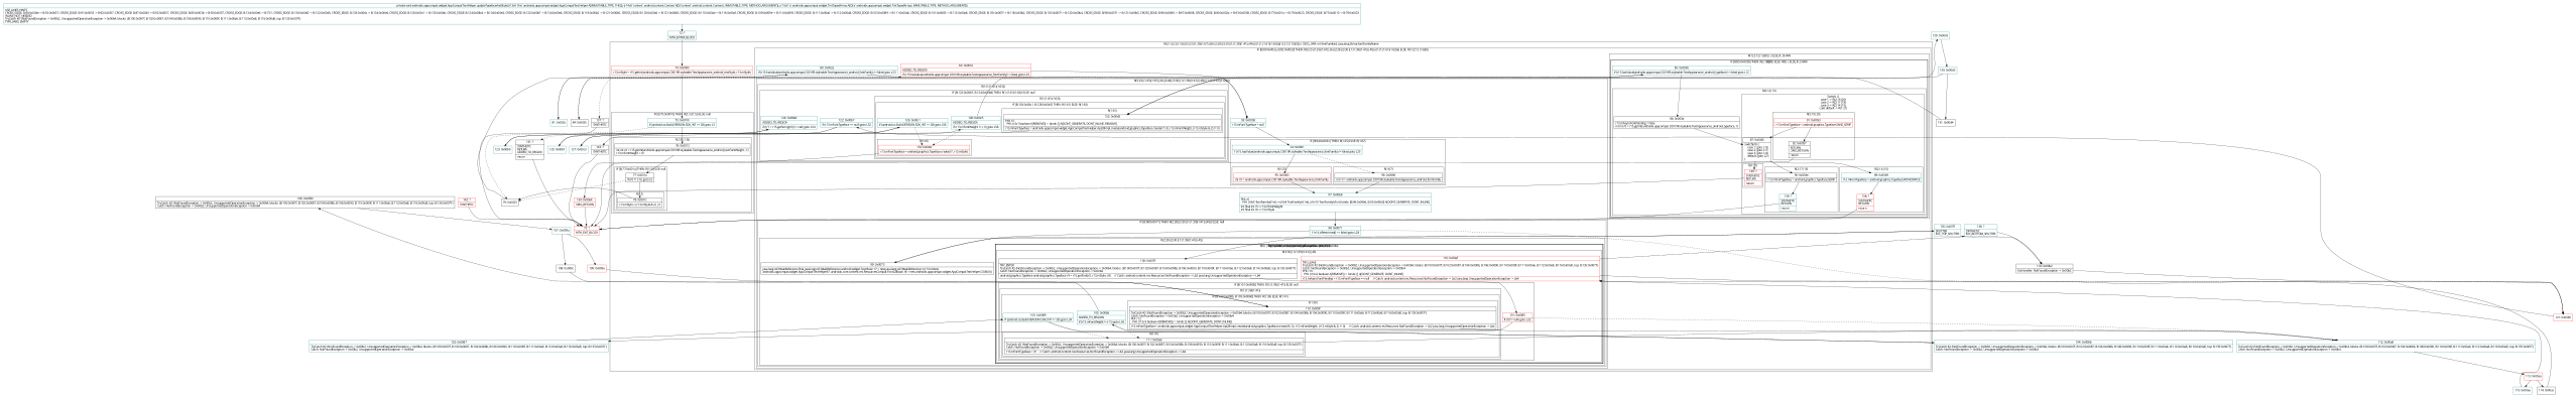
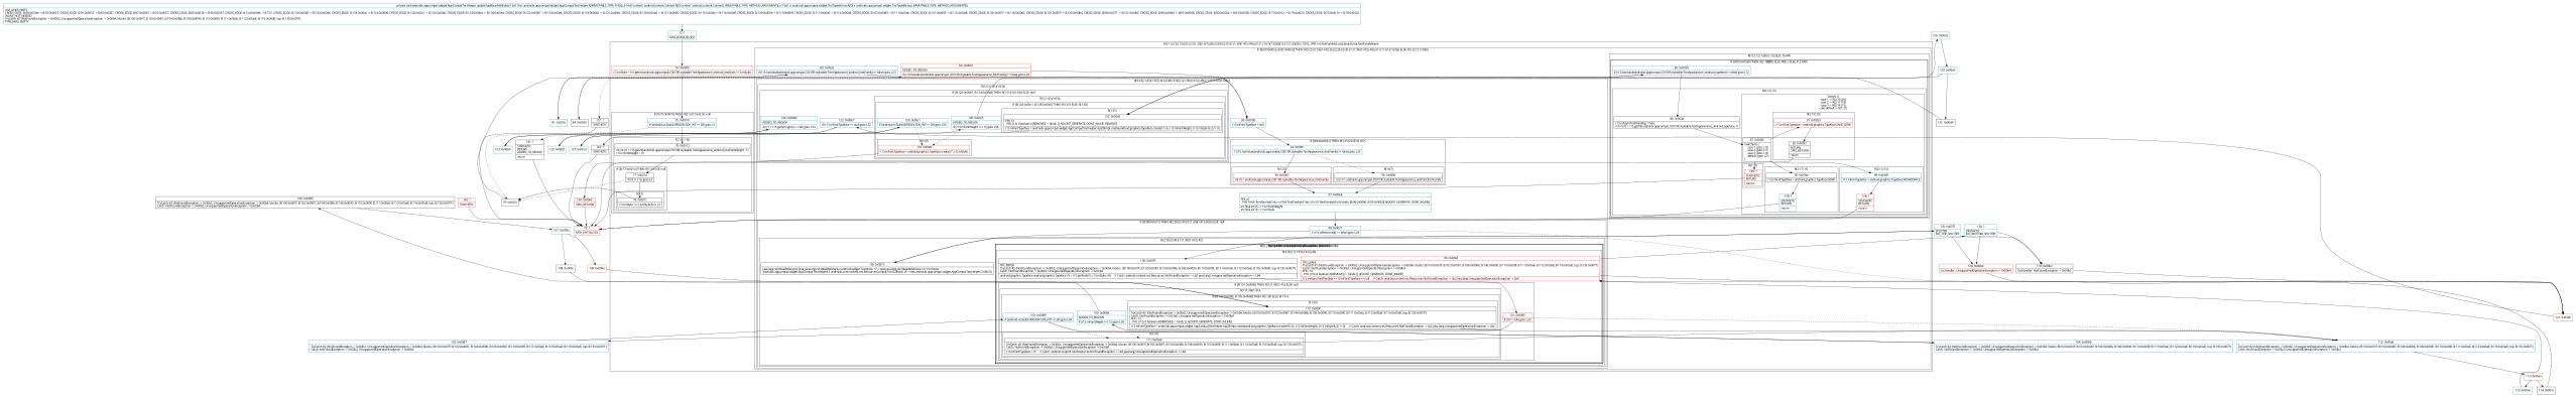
  digraph {
    fontname="Open Sans"
    node [color=teal fontname="Open Sans" shape=record]
    edge [fontname="Open Sans"]
    n1 [color=black label="{78\:\ 0x001c|r13.mStyle = (r13.mStyle & 2) \| 0\l}"]
    n2 [color=black label="{77\:\ 0x001a|if (r0 != (\-1)) goto L5\l}"]
    n3 [color=black label="{76\:\ 0x0012|int int r0 = r15.getInt(androidx.appcompat.C0019R.styleable.TextAppearance_android_textFontWeight, \-1)\lr13.mFontWeight = r0\l}"]
    n4 [label="{75\:\ 0x0010|if (android.os.Build.VERSION.SDK_INT \>= 28) goto L3\l}"]
    n5 [color=red label="{95\:\ 0x0063|int r0 = androidx.appcompat.C0019R.styleable.TextAppearance_fontFamily\l}"]
    n6 [color=black label="{96\:\ 0x0066|int r0 = androidx.appcompat.C0019R.styleable.TextAppearance_android_fontFamily\l}"]
    n7 [label="{94\:\ 0x0061|if (r15.hasValue(androidx.appcompat.C0019R.styleable.TextAppearance_fontFamily) != false) goto L25\l}"]
    n8 [color=black label="{110\:\ 0x009f|TryCatch #2 \{NotFoundException \-\> 0x00b2, UnsupportedOperationException \-\> 0x00b4, blocks: (B:100:0x007f, B:102:0x0087, B:104:0x008b, B:106:0x0090, B:110:0x009f, B:111:0x00a6, B:112:0x00a8, B:116:0x00af), top: B:135:0x007f \}\lCatch: NotFoundException \-\> 0x00b2, UnsupportedOperationException \-\> 0x00b4\lPHI: r12 \l  PHI: (r12v3 boolean A[REMOVE]) =  binds: [] A[DONT_GENERATE, DONT_INLINE]\l|r13.mFontTypeface = androidx.appcompat.widget.AppCompatTextHelper.Api28Impl.create(android.graphics.Typeface.create(r9, 0), r13.mFontWeight, (r13.mStyle & 2) != 0)     \/\/ Catch: android.content.res.Resources.NotFoundException \-\> Lb2 java.lang.UnsupportedOperationException \-\> Lb4\l}"]
    n9 [color=black label="{111\:\ 0x00a6|TryCatch #2 \{NotFoundException \-\> 0x00b2, UnsupportedOperationException \-\> 0x00b4, blocks: (B:100:0x007f, B:102:0x0087, B:104:0x008b, B:106:0x0090, B:110:0x009f, B:111:0x00a6, B:112:0x00a8, B:116:0x00af), top: B:135:0x007f \}\lCatch: NotFoundException \-\> 0x00b2, UnsupportedOperationException \-\> 0x00b4\l|r13.mFontTypeface = r9     \/\/ Catch: android.content.res.Resources.NotFoundException \-\> Lb2 java.lang.UnsupportedOperationException \-\> Lb4\l}"]
    n10 [label="{103\:\ 0x0089|if (android.os.Build.VERSION.SDK_INT \>= 28) goto L34\l}"]
    n11 [label="{105\:\ 0x008d|ADDED_TO_REGION\l|if (r13.mFontWeight != (\-1)) goto L36\l}"]
    n12 [color=red label="{101\:\ 0x0085|if (r9 != null) goto L32\l}"]
    n13 [color=black label="{100\:\ 0x007f|TRY_ENTER\lTryCatch #2 \{NotFoundException \-\> 0x00b2, UnsupportedOperationException \-\> 0x00b4, blocks: (B:100:0x007f, B:102:0x0087, B:104:0x008b, B:106:0x0090, B:110:0x009f, B:111:0x00a6, B:112:0x00a8, B:116:0x00af), top: B:135:0x007f \}\lCatch: NotFoundException \-\> 0x00b2, UnsupportedOperationException \-\> 0x00b4\l|android.graphics.Typeface android.graphics.Typeface r9 = r15.getFont(r0, r13.mStyle, r8)     \/\/ Catch: android.content.res.Resources.NotFoundException \-\> Lb2 java.lang.UnsupportedOperationException \-\> Lb4\l}"]
    n14 [color=red label="{116\:\ 0x00af|TRY_LEAVE\lTryCatch #2 \{NotFoundException \-\> 0x00b2, UnsupportedOperationException \-\> 0x00b4, blocks: (B:100:0x007f, B:102:0x0087, B:104:0x008b, B:106:0x0090, B:110:0x009f, B:111:0x00a6, B:112:0x00a8, B:116:0x00af), top: B:135:0x007f \}\lCatch: NotFoundException \-\> 0x00b2, UnsupportedOperationException \-\> 0x00b4\lPHI: r10 \l  PHI: (r10v2 boolean A[REMOVE]) =  binds: [] A[DONT_GENERATE, DONT_INLINE]\l|r13.mAsyncFontPending = r13.mFontTypeface == null     \/\/ Catch: android.content.res.Resources.NotFoundException \-\> Lb2 java.lang.UnsupportedOperationException \-\> Lb4\l}"]
    n15 [color=black label="{99\:\ 0x0073|java.lang.ref.WeakReference final java.lang.ref.WeakReference\<android.widget.TextView\> r7 = new java.lang.ref.WeakReference\<\>(r13.mView)\landroidx.appcompat.widget.AppCompatTextHelper$1 androidx.core.content.res.ResourcesCompat.FontCallback r8 = new androidx.appcompat.widget.AppCompatTextHelper.C00841()\l}"]
    n16 [label="{98\:\ 0x0071|if (r14.isRestricted() == false) goto L28\l}"]
    n17 [color=black label="{132\:\ 0x00d5|PHI: r3 \l  PHI: (r3v1 boolean A[REMOVE]) =  binds: [] A[DONT_GENERATE, DONT_INLINE, REMOVE]\l|r13.mFontTypeface = androidx.appcompat.widget.AppCompatTextHelper.Api28Impl.create(android.graphics.Typeface.create(r7, 0), r13.mFontWeight, (r13.mStyle & 2) != 0)\l}"]
    n18 [color=red label="{133\:\ 0x00dc|r13.mFontTypeface = android.graphics.Typeface.create(r7, r13.mStyle)\l}"]
    n19 [label="{126\:\ 0x00c1|if (android.os.Build.VERSION.SDK_INT \>= 28) goto L56\l}"]
    n20 [label="{128\:\ 0x00c5|ADDED_TO_REGION\l|if (r13.mFontWeight != (\-1)) goto L58\l}"]
    n21 [label="{122\:\ 0x00b7|if (r13.mFontTypeface == null) goto L52\l}"]
    n22 [label="{124\:\ 0x00bd|ADDED_TO_REGION\l|if ((r7 = r15.getString(r0)) != null) goto L54\l}"]
    n23 [label="{93\:\ 0x0058|r13.mFontTypeface = null\l}"]
    n24 [label="{97\:\ 0x0068|PHI: r0 \l  PHI: (r0v9 'fontFamilyId' int) = (r0v8 'fontFamilyId' int), (r0v10 'fontFamilyId' int) binds: [B:96:0x0066, B:95:0x0063] A[DONT_GENERATE, DONT_INLINE]\l|int final int r5 = r13.mFontWeight\lint final int r6 = r13.mStyle\l}"]
    n25 [color=red label="{91\:\ 0x0053|r13.mFontTypeface = android.graphics.Typeface.SANS_SERIF\l}"]
    n26 [color=black label="{92\:\ 0x0057|RETURN\lORIG_RETURN\l|return\l}"]
    n27 [color=black label="{90\:\ 0x004e|r13.mFontTypeface = android.graphics.Typeface.SERIF\l}"]
    n28 [label="{139\:\ ?|SYNTHETIC\lRETURN\l|return\l}"]
    n29 [label="{89\:\ 0x0049|r13.mFontTypeface = android.graphics.Typeface.MONOSPACE\l}"]
    n30 [color=red label="{138\:\ ?|SYNTHETIC\lRETURN\l|return\l}"]
    n31 [color=red label="{140\:\ ?|SYNTHETIC\lRETURN\l|return\l}"]
    n32 [color=black label="{87\:\ 0x0045|switch(r0) \{\l    case 1: goto L19;\l    case 2: goto L17;\l    case 3: goto L14;\l    default: goto L21;\l\}\l}"]
    n33 [color=black label="{86\:\ 0x003d|r13.mAsyncFontPending = false\lint int r0 = r15.getInt(androidx.appcompat.C0019R.styleable.TextAppearance_android_typeface, 1)\l}"]
    n34 [label="{85\:\ 0x003b|if (r15.hasValue(androidx.appcompat.C0019R.styleable.TextAppearance_android_typeface) != false) goto L12\l}"]
    n35 [label="{80\:\ 0x002a|if (r15.hasValue(androidx.appcompat.C0019R.styleable.TextAppearance_android_fontFamily) != false) goto L23\l}"]
    n36 [color=red label="{82\:\ 0x0032|ADDED_TO_REGION\l|if (r15.hasValue(androidx.appcompat.C0019R.styleable.TextAppearance_fontFamily) != false) goto L23\l}"]
    n37 [color=red label="{74\:\ 0x0000|r13.mStyle = r15.getInt(androidx.appcompat.C0019R.styleable.TextAppearance_android_textStyle, r13.mStyle)\l}"]
    n38 [color=black label="{79\:\ 0x0023}"]
    n39 [label="{112\:\ 0x00a8|TryCatch #2 \{NotFoundException \-\> 0x00b2, UnsupportedOperationException \-\> 0x00b4, blocks: (B:100:0x007f, B:102:0x0087, B:104:0x008b, B:106:0x0090, B:110:0x009f, B:111:0x00a6, B:112:0x00a8, B:116:0x00af), top: B:135:0x007f \}\lCatch: NotFoundException \-\> 0x00b2, UnsupportedOperationException \-\> 0x00b4\l}"]
    n40 [label="{104\:\ 0x008b|TryCatch #2 \{NotFoundException \-\> 0x00b2, UnsupportedOperationException \-\> 0x00b4, blocks: (B:100:0x007f, B:102:0x0087, B:104:0x008b, B:106:0x0090, B:110:0x009f, B:111:0x00a6, B:112:0x00a8, B:116:0x00af), top: B:135:0x007f \}\lCatch: NotFoundException \-\> 0x00b2, UnsupportedOperationException \-\> 0x00b4\l}"]
    n41 [color=black label="{106\:\ 0x0090|TryCatch #2 \{NotFoundException \-\> 0x00b2, UnsupportedOperationException \-\> 0x00b4, blocks: (B:100:0x007f, B:102:0x0087, B:104:0x008b, B:106:0x0090, B:110:0x009f, B:111:0x00a6, B:112:0x00a8, B:116:0x00af), top: B:135:0x007f \}\lCatch: NotFoundException \-\> 0x00b2, UnsupportedOperationException \-\> 0x00b4\l}"]
    n42 [label="{102\:\ 0x0087|TryCatch #2 \{NotFoundException \-\> 0x00b2, UnsupportedOperationException \-\> 0x00b4, blocks: (B:100:0x007f, B:102:0x0087, B:104:0x008b, B:106:0x0090, B:110:0x009f, B:111:0x00a6, B:112:0x00a8, B:116:0x00af), top: B:135:0x007f \}\lCatch: NotFoundException \-\> 0x00b2, UnsupportedOperationException \-\> 0x00b4\l}"]
    n43 [color=red label="{121\:\ 0x00b5}"]
    n44 [label="{136\:\ ?|SYNTHETIC\lEXC_BOTTOM_SPLITTER\l}"]
    n45 [label="{135\:\ 0x007f|SPLITTER\lEXC_TOP_SPLITTER\l}"]
    n46 [color=black label="{143\:\ ?|SYNTHETIC\l}"]
    n47 [color=red label="{134\:\ 0x00e4|ORIG_RETURN\l}"]
    n48 [label="{127\:\ 0x00c3}"]
    n49 [label="{129\:\ 0x00c8}"]
    n50 [label="{123\:\ 0x00b9}"]
    n51 [color=black label="{141\:\ ?|SYNTHETIC\lRETURN\lADDED_TO_REGION\l|return\l}"]
    n52 [label="{125\:\ 0x00bf}"]
    n53 [color=red label="{73\:\ ?|MTH_EXIT_BLOCK\l}"]
    n54 [color=black label="{137\:\ ?|SYNTHETIC\l}"]
    n55 [label="{81\:\ 0x002c}"]
    n56 [color=black label="{84\:\ 0x0035}"]
    n57 [color=black label="{118\:\ 0x00b2|ExcHandler: NotFoundException \-\> 0x00b2\l}"]
+   n58 [color=red label="{120\:\ 0x00b4|ExcHandler: UnsupportedOperationException \-\> 0x00b4\l}"]
    n59 [color=red label="{113\:\ 0x00aa}"]
    n60 [label="{107\:\ 0x009a}"]
    n61 [color=red label="{142\:\ ?|SYNTHETIC\l}"]
    n62 [label="{130\:\ 0x00d2}"]
    n63 [label="{72\:\ ?|MTH_ENTER_BLOCK\l}"]
    n64 [color=black label="{108\:\ 0x009c}"]
    n65 [color=red label="{109\:\ 0x009e}"]
    n66 [color=black label="{114\:\ 0x00ac}"]
    n67 [label="{115\:\ 0x00ae}"]
    n68 [color=black label="{131\:\ 0x00d4}"]
    n69 [label="{private void androidx.appcompat.widget.AppCompatTextHelper.updateTypefaceAndStyle((r13v0 'this' androidx.appcompat.widget.AppCompatTextHelper A[IMMUTABLE_TYPE, THIS]), (r14v0 'context' android.content.Context A[D('context' android.content.Context), IMMUTABLE_TYPE, METHOD_ARGUMENT]), (r15v0 'a' androidx.appcompat.widget.TintTypedArray A[D('a' androidx.appcompat.widget.TintTypedArray), IMMUTABLE_TYPE, METHOD_ARGUMENT]))  | USE_LINES_HINTS\lCROSS_EDGE: B:90:0x004e \-\> B:92:0x0057, CROSS_EDGE: B:91:0x0053 \-\> B:92:0x0057, CROSS_EDGE: B:87:0x0045 \-\> B:92:0x0057, CROSS_EDGE: B:85:0x003b \-\> B:92:0x0057, CROSS_EDGE: B:134:0x00e4 \-\> B:73:?, CROSS_EDGE: B:130:0x00d2 \-\> B:132:0x00d5, CROSS_EDGE: B:133:0x00dc \-\> B:134:0x00e4, CROSS_EDGE: B:126:0x00c1 \-\> B:133:0x00dc, CROSS_EDGE: B:124:0x00bd \-\> B:134:0x00e4, CROSS_EDGE: B:122:0x00b7 \-\> B:134:0x00e4, CROSS_EDGE: B:118:0x00b2 \-\> B:121:0x00b5, CROSS_EDGE: B:120:0x00b4 \-\> B:121:0x00b5, CROSS_EDGE: B:115:0x00ae \-\> B:116:0x00af, CROSS_EDGE: B:109:0x009e \-\> B:110:0x009f, CROSS_EDGE: B:111:0x00a6 \-\> B:112:0x00a8, CROSS_EDGE: B:103:0x0089 \-\> B:111:0x00a6, CROSS_EDGE: B:101:0x0085 \-\> B:112:0x00a8, CROSS_EDGE: B:135:0x007f \-\> B:118:0x00b2, CROSS_EDGE: B:135:0x007f \-\> B:120:0x00b4, CROSS_EDGE: B:98:0x0071 \-\> B:121:0x00b5, CROSS_EDGE: B:96:0x0066 \-\> B:97:0x0068, CROSS_EDGE: B:80:0x002a \-\> B:93:0x0058, CROSS_EDGE: B:77:0x001a \-\> B:79:0x0023, CROSS_EDGE: B:75:0x0010 \-\> B:79:0x0023\lINLINE_NOT_NEEDED\lTryCatch #2 \{NotFoundException \-\> 0x00b2, UnsupportedOperationException \-\> 0x00b4, blocks: (B:100:0x007f, B:102:0x0087, B:104:0x008b, B:106:0x0090, B:110:0x009f, B:111:0x00a6, B:112:0x00a8, B:116:0x00af), top: B:135:0x007f \}\lTYPE_VARS: EMPTY\l}"]
    subgraph cluster_1 {
      label="R(3:1|(2:3|(1:5))|(5:23|(1:25)(1:67)|26|(2:28|(3:30|(1:(1:39)(1:41))|45))|(1:(1:(1:61)(1:63))))(1:(2:12|13)(0))) | DECL_VAR: int fontFamilyId, java.lang.String fontFamilyName\l"
      n37
      subgraph cluster_2 {
        label="IF [B:75:0x0010] THEN: R(2:3|(1:5)) ELSE: null"
        n4
        subgraph cluster_3 {
          label="R(2:3|(1:5))"
          n3
          subgraph cluster_4 {
            label="IF [B:77:0x001a] THEN: R(1:5) ELSE: null"
            n2
            subgraph cluster_5 {
              label="R(1:5)"
              n1
            }
          }
        }
      }
      subgraph cluster_6 {
        label="IF [B:80:0x002a, B:82:0x0032] THEN: R(5:23|(1:25)(1:67)|26|(2:28|(3:30|(1:(1:39)(1:41))|45))|(1:(1:(1:61)(1:63)))) ELSE: R(1:(2:12|13)(0))"
        n35
        n36
        subgraph cluster_7 {
          label="R(5:23|(1:25)(1:67)|26|(2:28|(3:30|(1:(1:39)(1:41))|45))|(1:(1:(1:61)(1:63))))"
          n23
          n24
          subgraph cluster_8 {
            label="IF [B:94:0x0061] THEN: R(1:25) ELSE: R(1:67)"
            n7
            subgraph cluster_9 {
              label="R(1:25)"
              n5
            }
            subgraph cluster_10 {
              label="R(1:67)"
              n6
            }
          }
          subgraph cluster_11 {
            label="IF [B:98:0x0071] THEN: R(2:28|(3:30|(1:(1:39)(1:41))|45)) ELSE: null"
            n16
            subgraph cluster_12 {
              label="R(2:28|(3:30|(1:(1:39)(1:41))|45))"
              n15
              subgraph cluster_13 {
                label="Try: R(3:30|(1:(1:39)(1:41))|45) catches: R(0), R(0)"
                subgraph cluster_14 {
                  label="R(3:30|(1:(1:39)(1:41))|45)"
                  n13
                  n14
                  subgraph cluster_15 {
                    label="IF [B:101:0x0085] THEN: R(1:(1:39)(1:41)) ELSE: null"
                    n12
                    subgraph cluster_16 {
                      label="R(1:(1:39)(1:41))"
                      subgraph cluster_17 {
                        label="IF [B:103:0x0089, B:105:0x008d] THEN: R(1:39) ELSE: R(1:41)"
                        n10
                        n11
                        subgraph cluster_18 {
                          label="R(1:39)"
                          n8
                        }
                        subgraph cluster_19 {
                          label="R(1:41)"
                          n9
                        }
                      }
                    }
                  }
                }
                subgraph cluster_20 {
                  label="R(0) | ExcHandler: NotFoundException \-\> 0x00b2\l"
                }
                subgraph cluster_21 {
                  label="R(0) | ExcHandler: UnsupportedOperationException \-\> 0x00b4\l"
                }
              }
            }
          }
          subgraph cluster_22 {
            label="R(1:(1:(1:61)(1:63)))"
            subgraph cluster_23 {
              label="IF [B:122:0x00b7, B:124:0x00bd] THEN: R(1:(1:61)(1:63)) ELSE: null"
              n21
              n22
              subgraph cluster_24 {
                label="R(1:(1:61)(1:63))"
                subgraph cluster_25 {
                  label="IF [B:126:0x00c1, B:128:0x00c5] THEN: R(1:61) ELSE: R(1:63)"
                  n19
                  n20
                  subgraph cluster_26 {
                    label="R(1:61)"
                    n17
                  }
                  subgraph cluster_27 {
                    label="R(1:63)"
                    n18
                  }
                }
              }
            }
          }
        }
        subgraph cluster_28 {
          label="R(1:(2:12|13)(0)) | ELSE_IF_CHAIN\l"
          subgraph cluster_29 {
            label="IF [B:85:0x003b] THEN: R(2:12|13) ELSE: R(0) | ELSE_IF_CHAIN\l"
            n34
            subgraph cluster_30 {
              label="R(2:12|13)"
              n33
              subgraph cluster_31 {
                label="Switch: 4\n case 1 -> R(2:19|20)\n case 2 -> R(2:17|18)\n case 3 -> R(2:14|15)\n case default -> R(1:21)"
                n32
                subgraph cluster_32 {
                  label="R(2:19|20)"
                  n25
                  n26
                }
                subgraph cluster_33 {
                  label="R(2:17|18)"
                  n27
                  n28
                }
                subgraph cluster_34 {
                  label="R(2:14|15)"
                  n29
                  n30
                }
                subgraph cluster_35 {
                  label="R(1:21)"
                  n31
                }
              }
            }
            subgraph cluster_36 {
              label="R(0)"
            }
          }
        }
      }
    }
    subgraph cluster_37 {
      label="R(0) | ExcHandler: NotFoundException \-\> 0x00b2\l"
    }
    subgraph cluster_38 {
      label="R(0) | ExcHandler: UnsupportedOperationException \-\> 0x00b4\l"
    }
    n1 -> n38
    n2 -> n1
    n2 -> n38 [style=dashed]
    n3 -> n2
    n4 -> n3
    n4 -> n38 [style=dashed]
    n5 -> n24
    n6 -> n24
    n7 -> n5
    n7 -> n6 [style=dashed]
    n8 -> n39
    n9 -> n39
    n10 -> n9 [style=dashed]
    n10 -> n40
    n11 -> n9 [style=dashed]
    n11 -> n41
    n12 -> n39 [style=dashed]
    n12 -> n42
    n13 -> n12
    n14 -> n43
    n14 -> n44
    n15 -> n45
    n16 -> n15
    n16 -> n43 [style=dashed]
    n17 -> n46
    n18 -> n47
    n19 -> n18 [style=dashed]
    n19 -> n48
    n20 -> n18 [style=dashed]
    n20 -> n49
    n21 -> n50
    n21 -> n51 [style=dashed]
    n22 -> n52
    n23 -> n7
    n24 -> n16
    n25 -> n26
    n26 -> n53
    n27 -> n28
    n28 -> n53
    n29 -> n30
    n30 -> n53
    n31 -> n53
-   n25 -> n32
+   n32 -> n25
    n32 -> n27
    n32 -> n29
    n32 -> n31
    n33 -> n32
    n34 -> n33
    n34 -> n54 [style=dashed]
    n35 -> n23
    n35 -> n55 [style=dashed]
    n36 -> n23
    n36 -> n56 [style=dashed]
    n37 -> n4
    n38 -> n35
    n39 -> n59
    n40 -> n11
    n41 -> n60
    n42 -> n10
    n43 -> n21
    n44 -> n57
+   n44 -> n58
    n45 -> n13
    n45 -> n57
+   n45 -> n58
    n46 -> n53
    n47 -> n53
    n48 -> n20
    n49 -> n62
    n50 -> n22
    n51 -> n53
    n52 -> n19
    n54 -> n53
    n55 -> n36
    n56 -> n34
    n57 -> n43
+   n58 -> n43
    n59 -> n66
    n59 -> n67
    n60 -> n64
    n60 -> n65
    n61 -> n53
    n62 -> n17
    n62 -> n68
    n63 -> n37
    n64 -> n8
    n65 -> n8
    n66 -> n14
    n67 -> n14
    n68 -> n17
    n69 -> n63
  }
